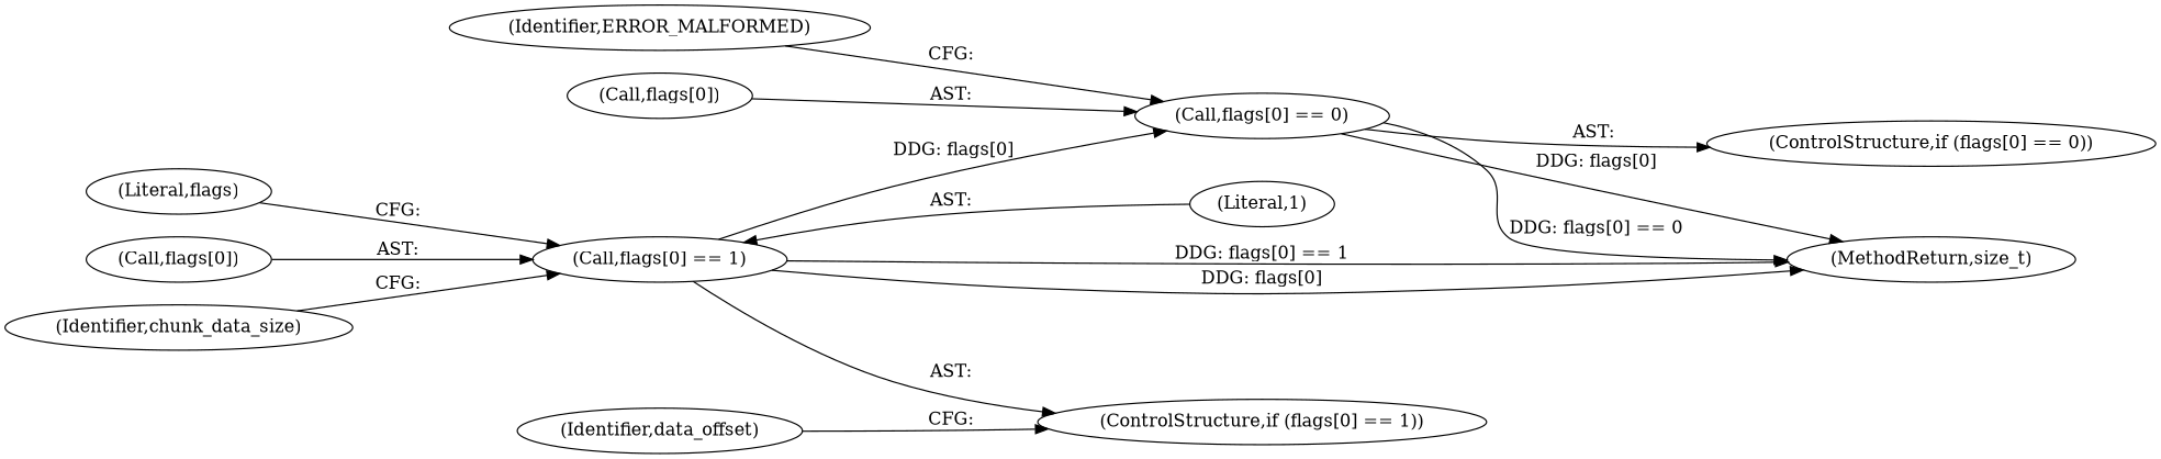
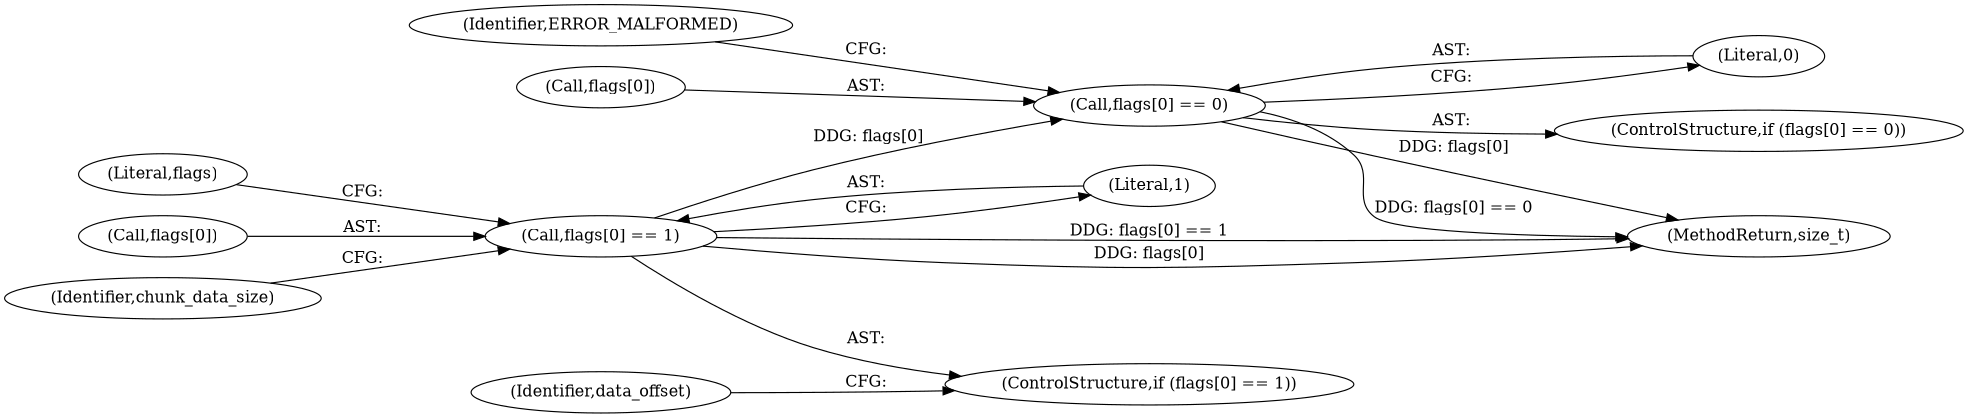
  digraph {
    rankdir=LR
    n1 [label="(Call,flags[0] == 1)"]
    n2 [label="(Call,flags[0] == 0)"]
    n3 [label="(ControlStructure,if (flags[0] == 1))"]
    n4 [label="(Literal,1)"]
    n5 [label="(MethodReturn,size_t)"]
    n6 [label="(ControlStructure,if (flags[0] == 0))"]
+   n7 [label="(Literal,0)"]
    n8 [label="(Identifier,data_offset)"]
    n9 [label="(Literal,flags)"]
    n10 [label="(Call,flags[0])"]
    n11 [label="(Identifier,ERROR_MALFORMED)"]
    n12 [label="(Call,flags[0])"]
    n13 [label="(Identifier,chunk_data_size)"]
    n1 -> n2 [label="DDG: flags[0]"]
    n1 -> n3 [label="AST: "]
+   n1 -> n4 [label="CFG: "]
    n1 -> n5 [label="DDG: flags[0] == 1"]
    n1 -> n5 [label="DDG: flags[0]"]
    n2 -> n5 [label="DDG: flags[0] == 0"]
    n2 -> n5 [label="DDG: flags[0]"]
    n2 -> n6 [label="AST: "]
+   n2 -> n7 [label="CFG: "]
    n4 -> n1 [label="AST: "]
+   n7 -> n2 [label="AST: "]
    n8 -> n3 [label="CFG: "]
    n9 -> n1 [label="CFG: "]
    n10 -> n1 [label="AST: "]
    n11 -> n2 [label="CFG: "]
    n12 -> n2 [label="AST: "]
    n13 -> n1 [label="CFG: "]
  }
